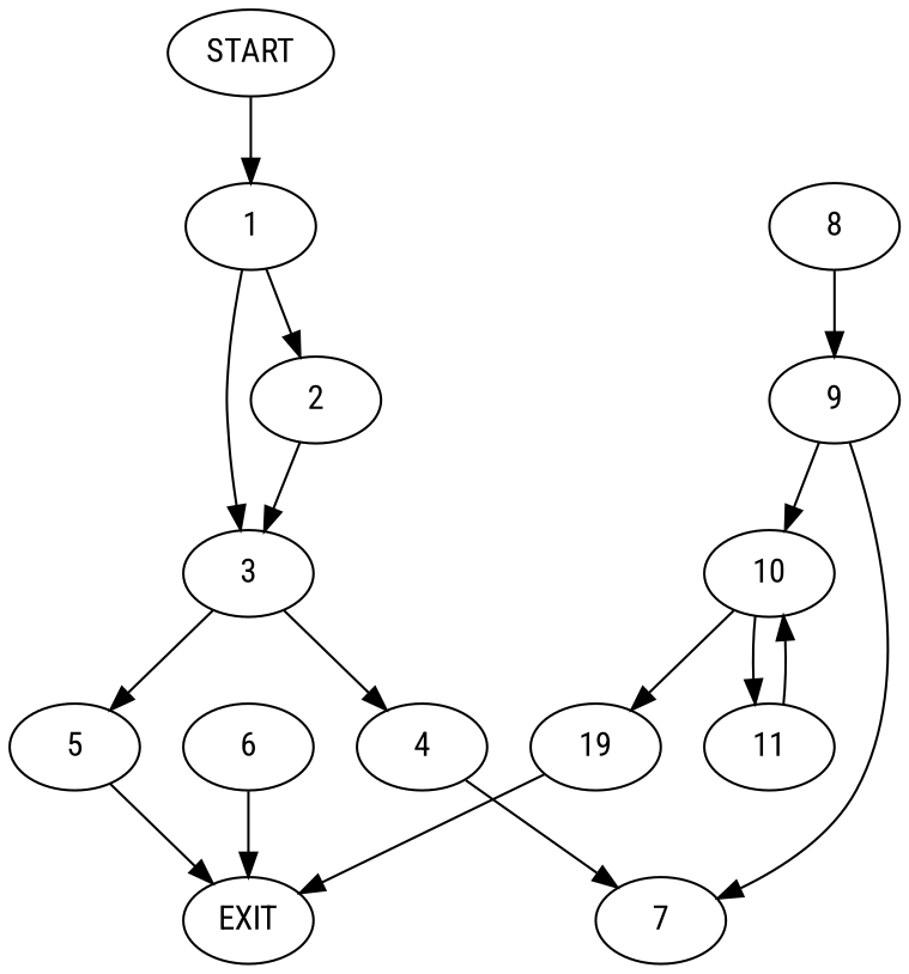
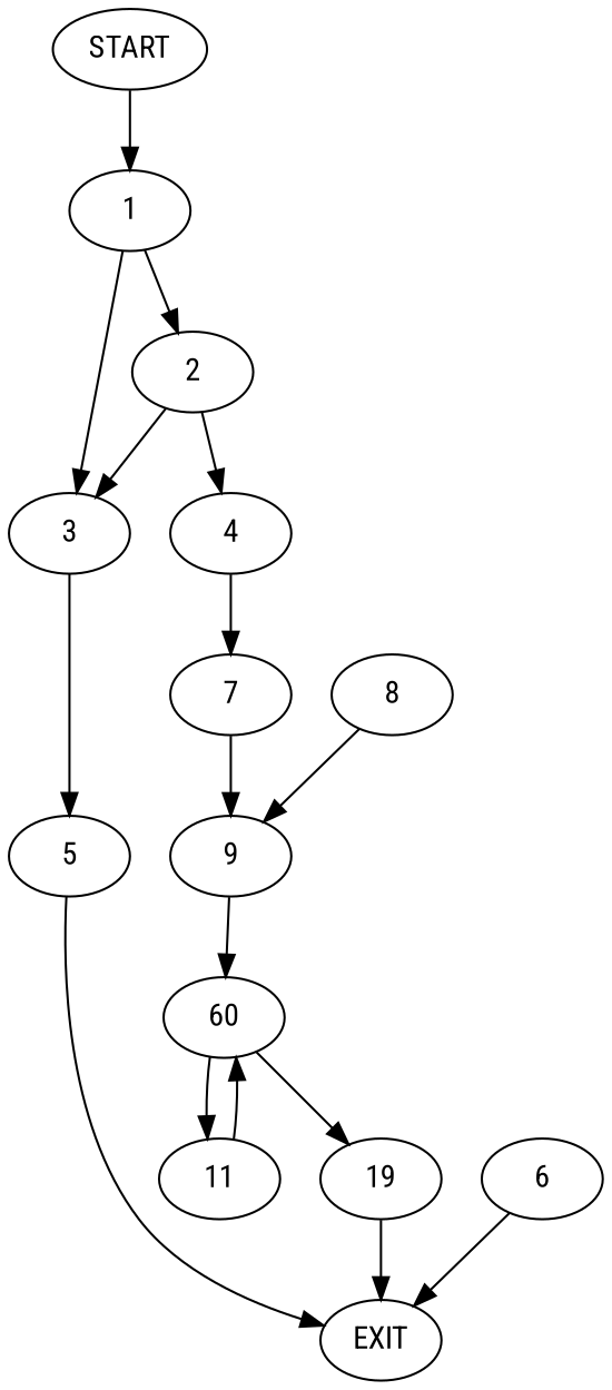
  digraph {
    fontname="Roboto Condensed"
    node [fontname="Roboto Condensed"]
    edge [fontname="Roboto Condensed"]
    n1 [label=START]
    1
    2
    3
    n5 [label=EXIT]
    4
    5
    7
    6
    9
    8
-   10
+   10 [label=60]
    11
    n14 [label=19]
    n1 -> 1
    1 -> 2
    1 -> 3
    2 -> 3
-   3 -> 4
+   2 -> 4
    3 -> 5
    4 -> 7
    5 -> n5
-   9 -> 7
+   7 -> 9
    6 -> n5
    9 -> 10
    8 -> 9
    10 -> 11
    10 -> n14
    11 -> 10
    n14 -> n5
  }
